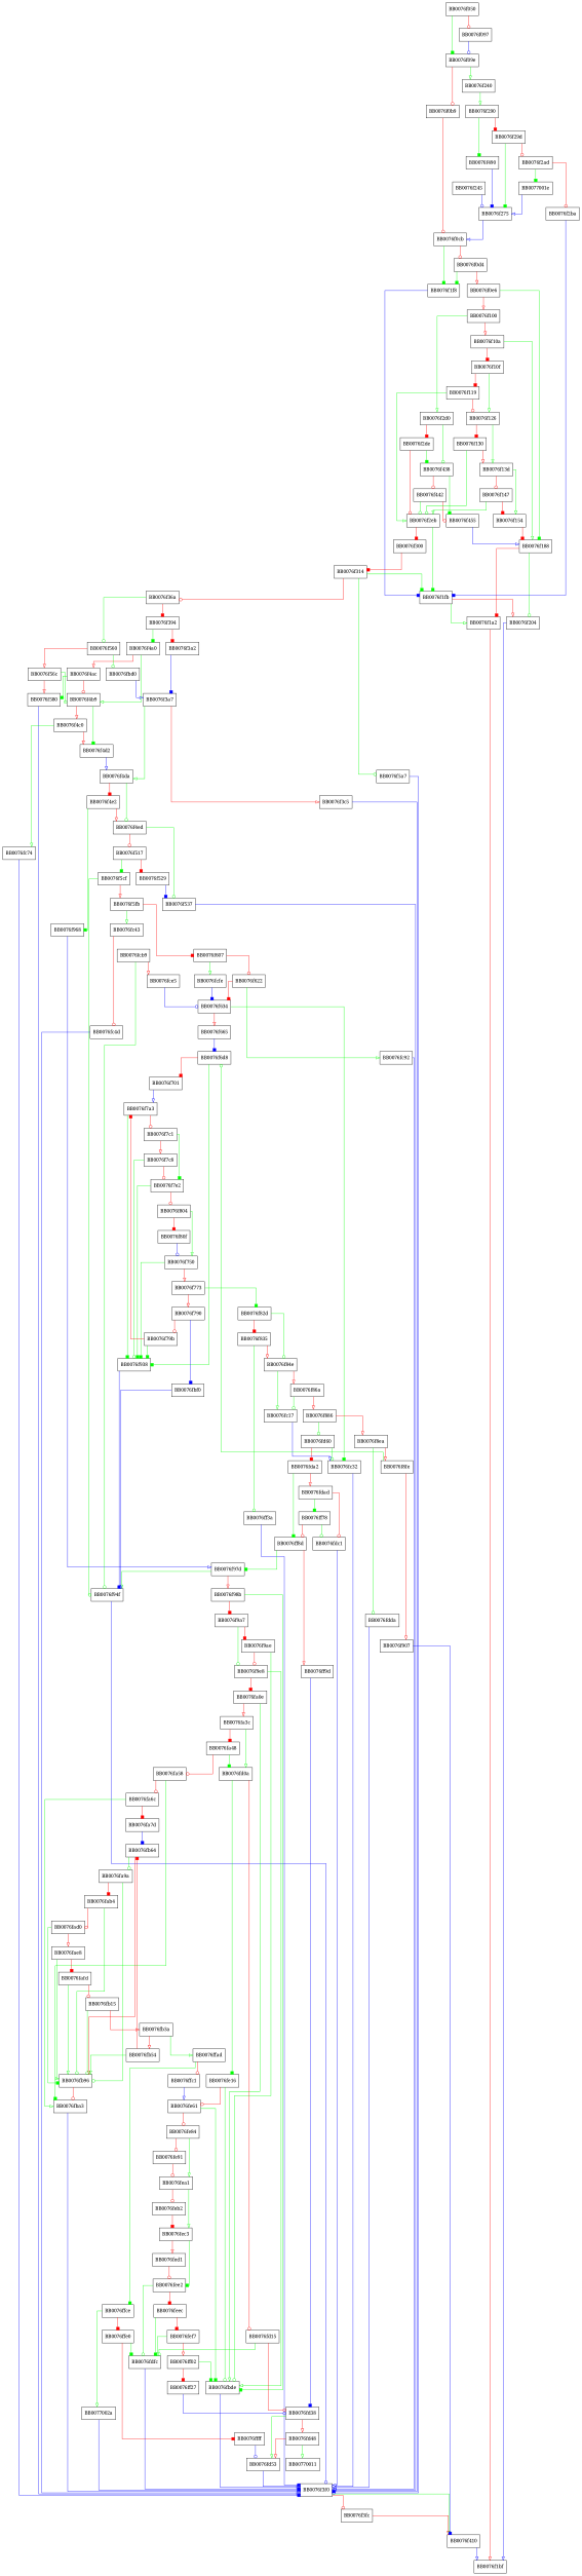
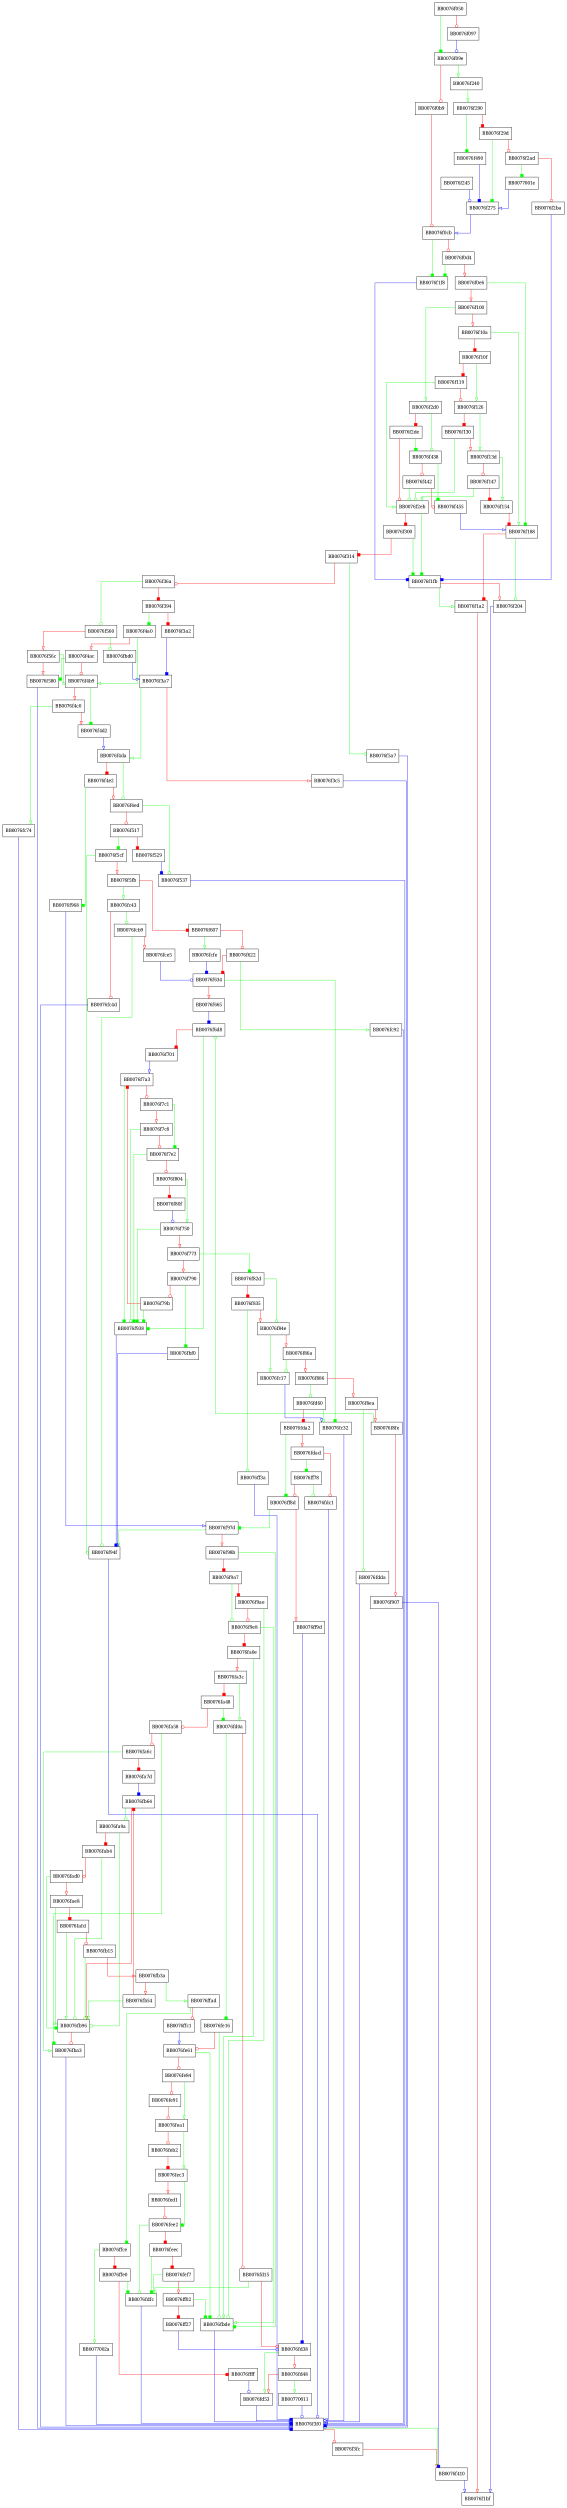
  digraph {
    fontname="Noto Serif"
    splines=ortho
    node [fontname="Noto Serif" shape=box]
    edge [arrowhead=box color=red fontname="Noto Serif"]
    BB0076f050
    BB0076f09e
    BB0076f097
    BB0076f240
    BB0076f0b9
    BB0076f290
    BB0076f0cb
    BB0076f490
    BB0076f29d
    BB0076f245
    BB0076f275
    BB0076f1f8
    BB0076f0d4
    BB0076f1fb
    BB0076f0e6
    BB0076f204
    BB0076f1a2
    BB0076f188
    BB0076f100
    BB0076f2d0
    BB0076f10a
    BB0076f1bf
    BB0076f438
    BB0076f2de
    BB0076f10f
    BB0076f455
    BB0076f442
    BB0076f2eb
    BB0076f126
    BB0076f119
    BB0076f13d
    BB0076f130
    BB0076f154
    BB0076f147
    BB0076f300
    BB0076f314
    BB0076f2ad
    BB0077001e
    BB0076f2ba
    BB0076f5a7
    BB0076f36a
    BB0076f3f0
    BB0076f560
    BB0076f394
    BB0076f410
    BB0076f3fc
    BB0076fbd0
    BB0076f56c
    BB0076f4a0
    BB0076f3a2
    BB0076f3a7
    BB0076f4b9
    BB0076f580
    BB0076f4ac
    BB0076f4d2
    BB0076f4c0
    BB0076f4da
    BB0076f3c5
    BB0076f4ed
    BB0076f4e2
    BB0076f537
    BB0076f517
    BB0076f968
    BB0076fc74
    BB0076f5cf
    BB0076f529
    BB0076f97d
    BB0076f94f
    BB0076f98b
    BB0076f5fb
    BB0076fc43
    BB0076f607
    BB0076fcb9
    BB0076fc4d
    BB0076fcfe
    BB0076f622
    BB0076fce5
    BB0076f634
    BB0076fc92
    BB0076fc32
    BB0076f665
    BB0076f6d8
    BB0076f938
    BB0076f701
    BB0076f7a3
    BB0076f7c1
    BB0076f7e2
    BB0076f7c8
    BB0076f750
    BB0076f773
    BB0076f82d
    BB0076f790
    BB0076f84e
    BB0076f835
    BB0076fbf0
    BB0076f79b
    BB0076fc17
    BB0076f86a
    BB0076ff3a
    BB0076f804
    BB0076f80f
    BB0076f886
    BB0076fd60
    BB0076f8ea
    BB0076fda2
    BB0076fdda
    BB0076f8fe
    BB0076ff8d
    BB0076fdad
    BB0076f907
    BB0076fbde
    BB0076f9a7
    BB0076f9e8
    BB0076f9ae
    BB0076fa0e
    BB0076fa3c
    BB0076fd0a
    BB0076fa48
    BB0076fe16
    BB0076fd15
    BB0076fa58
    BB0076fe61
    BB0076fdfc
    BB0076fd38
    BB0076fba3
    BB0076fa6c
    BB0076fa7d
    BB0076fb64
    BB0076fa9a
    BB0076fb96
    BB0076fab4
    BB0076fad0
    BB0076fae8
    BB0076fafd
    BB0076fb15
    BB0076fb3a
    BB0076ffad
    BB0076fb54
    BB0076ffce
    BB0076ffc1
    BB0077002a
    BB0076ffe0
    BB0076fe84
    BB0076fd53
    BB0076fd48
    BB00770011
    BB0076ff9d
    BB0076ff78
    BB0076fdc1
    BB0076fea1
    BB0076fe91
    BB0076fec3
    BB0076feb2
    BB0076fee2
    BB0076fed1
    BB0076feec
    BB0076fef7
    BB0076ff02
    BB0076ff27
    BB0076ffff
    BB0076f050 -> BB0076f09e [color=green]
    BB0076f050 -> BB0076f097 [arrowhead=odot]
    BB0076f09e -> BB0076f240 [arrowhead=onormal color=green]
    BB0076f09e -> BB0076f0b9 [arrowhead=odot]
    BB0076f097 -> BB0076f09e [arrowhead=odot color=blue]
    BB0076f240 -> BB0076f290 [arrowhead=onormal color=green]
    BB0076f0b9 -> BB0076f0cb [arrowhead=odot]
    BB0076f290 -> BB0076f490 [color=green]
    BB0076f290 -> BB0076f29d
    BB0076f0cb -> BB0076f1f8 [color=green]
    BB0076f0cb -> BB0076f0d4 [arrowhead=odot]
    BB0076f490 -> BB0076f275 [color=blue]
    BB0076f29d -> BB0076f275 [color=green]
    BB0076f29d -> BB0076f2ad [arrowhead=odot]
    BB0076f245 -> BB0076f275 [arrowhead=odot color=blue]
    BB0076f275 -> BB0076f0cb [arrowhead=onormal color=blue]
    BB0076f1f8 -> BB0076f1fb [color=blue]
    BB0076f0d4 -> BB0076f1f8 [color=green]
    BB0076f0d4 -> BB0076f0e6 [arrowhead=onormal]
    BB0076f1fb -> BB0076f204 [arrowhead=onormal]
    BB0076f1fb -> BB0076f1a2 [arrowhead=onormal color=green]
    BB0076f0e6 -> BB0076f188 [color=green]
    BB0076f0e6 -> BB0076f100 [arrowhead=onormal]
    BB0076f204 -> BB0076f1bf [arrowhead=onormal color=blue]
    BB0076f1a2 -> BB0076f1bf [arrowhead=onormal]
    BB0076f188 -> BB0076f204 [arrowhead=odot color=green]
    BB0076f188 -> BB0076f1a2
    BB0076f100 -> BB0076f2d0 [arrowhead=onormal color=green]
    BB0076f100 -> BB0076f10a [arrowhead=onormal]
    BB0076f2d0 -> BB0076f438 [arrowhead=odot color=green]
    BB0076f2d0 -> BB0076f2de
    BB0076f10a -> BB0076f188 [arrowhead=onormal color=green]
    BB0076f10a -> BB0076f10f
    BB0076f438 -> BB0076f455 [color=green]
    BB0076f438 -> BB0076f442 [arrowhead=odot]
    BB0076f2de -> BB0076f438 [color=green]
    BB0076f2de -> BB0076f2eb [arrowhead=odot]
    BB0076f10f -> BB0076f126 [arrowhead=onormal color=green]
    BB0076f10f -> BB0076f119
    BB0076f455 -> BB0076f188 [arrowhead=onormal color=blue]
    BB0076f442 -> BB0076f455 [arrowhead=odot]
    BB0076f442 -> BB0076f2eb [arrowhead=odot color=green]
    BB0076f2eb -> BB0076f1fb [color=green]
    BB0076f2eb -> BB0076f300
    BB0076f126 -> BB0076f13d [arrowhead=onormal color=green]
    BB0076f126 -> BB0076f130
    BB0076f119 -> BB0076f2eb [arrowhead=onormal color=green]
    BB0076f119 -> BB0076f126 [arrowhead=odot]
    BB0076f13d -> BB0076f154 [arrowhead=onormal color=green]
    BB0076f13d -> BB0076f147 [arrowhead=odot]
    BB0076f130 -> BB0076f2eb [arrowhead=odot color=green]
    BB0076f130 -> BB0076f13d [arrowhead=onormal]
    BB0076f154 -> BB0076f188
    BB0076f147 -> BB0076f2eb [arrowhead=onormal color=green]
    BB0076f147 -> BB0076f154
-   BB0076f314 -> BB0076f1fb [color=green]
+   BB0076f300 -> BB0076f1fb [color=green]
    BB0076f300 -> BB0076f314
    BB0076f314 -> BB0076f5a7 [arrowhead=odot color=green]
    BB0076f314 -> BB0076f36a [arrowhead=odot]
    BB0076f2ad -> BB0077001e [color=green]
    BB0076f2ad -> BB0076f2ba [arrowhead=odot]
    BB0077001e -> BB0076f275 [arrowhead=onormal color=blue]
    BB0076f2ba -> BB0076f1fb [color=blue]
    BB0076f5a7 -> BB0076f3f0 [arrowhead=odot color=blue]
    BB0076f36a -> BB0076f560 [arrowhead=odot color=green]
    BB0076f36a -> BB0076f394
    BB0076f3f0 -> BB0076f410 [arrowhead=onormal color=green]
    BB0076f3f0 -> BB0076f3fc [arrowhead=odot]
    BB0076f560 -> BB0076fbd0 [arrowhead=odot color=green]
    BB0076f560 -> BB0076f56c [arrowhead=onormal]
    BB0076f394 -> BB0076f4a0 [color=green]
    BB0076f394 -> BB0076f3a2
    BB0076f410 -> BB0076f1bf [arrowhead=onormal color=blue]
    BB0076f3fc -> BB0076f410 [arrowhead=onormal]
    BB0076fbd0 -> BB0076f3a7 [arrowhead=onormal color=blue]
    BB0076f56c -> BB0076f4b9 [arrowhead=odot color=green]
    BB0076f56c -> BB0076f580 [arrowhead=onormal]
    BB0076f4a0 -> BB0076f4b9 [arrowhead=onormal color=green]
    BB0076f4a0 -> BB0076f4ac [arrowhead=onormal]
    BB0076f3a2 -> BB0076f3a7 [color=blue]
    BB0076f3a7 -> BB0076f4da [arrowhead=onormal color=green]
    BB0076f3a7 -> BB0076f3c5 [arrowhead=onormal]
    BB0076f4b9 -> BB0076f4d2 [color=green]
    BB0076f4b9 -> BB0076f4c0 [arrowhead=onormal]
    BB0076f580 -> BB0076f3f0 [arrowhead=onormal color=blue]
    BB0076f4ac -> BB0076f4b9 [arrowhead=odot]
    BB0076f4ac -> BB0076f580 [color=green]
    BB0076f4d2 -> BB0076f4da [arrowhead=onormal color=blue]
    BB0076f4c0 -> BB0076f4d2 [arrowhead=onormal]
    BB0076f4c0 -> BB0076fc74 [arrowhead=onormal color=green]
    BB0076f4da -> BB0076f4ed [arrowhead=odot color=green]
    BB0076f4da -> BB0076f4e2
    BB0076f3c5 -> BB0076f3f0 [color=blue]
    BB0076f4ed -> BB0076f537 [arrowhead=odot color=green]
    BB0076f4ed -> BB0076f517 [arrowhead=odot]
    BB0076f4e2 -> BB0076f4ed [arrowhead=onormal]
    BB0076f4e2 -> BB0076f968 [color=green]
    BB0076f537 -> BB0076f3f0 [arrowhead=onormal color=blue]
    BB0076f517 -> BB0076f5cf [color=green]
    BB0076f517 -> BB0076f529
    BB0076f968 -> BB0076f97d [arrowhead=onormal color=blue]
    BB0076fc74 -> BB0076f3f0 [color=blue]
    BB0076f5cf -> BB0076f94f [arrowhead=odot color=green]
    BB0076f5cf -> BB0076f5fb [arrowhead=onormal]
    BB0076f529 -> BB0076f537 [color=blue]
    BB0076f97d -> BB0076f94f [arrowhead=onormal color=green]
    BB0076f97d -> BB0076f98b [arrowhead=onormal]
    BB0076f94f -> BB0076f3f0 [arrowhead=odot color=blue]
    BB0076f98b -> BB0076fbde [color=green]
    BB0076f98b -> BB0076f9a7
    BB0076f5fb -> BB0076fc43 [arrowhead=onormal color=green]
    BB0076f5fb -> BB0076f607
+   BB0076fc43 -> BB0076fcb9 [arrowhead=odot color=green]
    BB0076fc43 -> BB0076fc4d [arrowhead=odot]
    BB0076f607 -> BB0076fcfe [arrowhead=onormal color=green]
    BB0076f607 -> BB0076f622 [arrowhead=odot]
    BB0076fcb9 -> BB0076f94f [arrowhead=odot color=green]
    BB0076fcb9 -> BB0076fce5 [arrowhead=onormal]
    BB0076fc4d -> BB0076f3f0 [arrowhead=onormal color=blue]
    BB0076fcfe -> BB0076f634 [color=blue]
    BB0076f622 -> BB0076f634
    BB0076f622 -> BB0076fc92 [arrowhead=onormal color=green]
    BB0076fce5 -> BB0076f634 [arrowhead=odot color=blue]
    BB0076f634 -> BB0076fc32 [color=green]
    BB0076f634 -> BB0076f665 [arrowhead=onormal]
    BB0076fc92 -> BB0076f3f0 [arrowhead=onormal color=blue]
    BB0076fc32 -> BB0076f3f0 [arrowhead=odot color=blue]
    BB0076f665 -> BB0076f6d8 [color=blue]
    BB0076f6d8 -> BB0076f938 [color=green]
    BB0076f6d8 -> BB0076f701
    BB0076f938 -> BB0076f94f [color=blue]
    BB0076f701 -> BB0076f7a3 [arrowhead=onormal color=blue]
    BB0076f7a3 -> BB0076f938 [color=green]
    BB0076f7a3 -> BB0076f7c1 [arrowhead=odot]
    BB0076f7c1 -> BB0076f7e2 [color=green]
    BB0076f7c1 -> BB0076f7c8 [arrowhead=onormal]
    BB0076f7e2 -> BB0076f938 [color=green]
    BB0076f7e2 -> BB0076f804 [arrowhead=odot]
    BB0076f7c8 -> BB0076f938 [arrowhead=odot color=green]
    BB0076f7c8 -> BB0076f7e2 [arrowhead=odot]
    BB0076f750 -> BB0076f938 [color=green]
    BB0076f750 -> BB0076f773 [arrowhead=onormal]
    BB0076f773 -> BB0076f82d [color=green]
    BB0076f773 -> BB0076f790 [arrowhead=onormal]
    BB0076f82d -> BB0076f84e [arrowhead=odot color=green]
    BB0076f82d -> BB0076f835
-   BB0076f790 -> BB0076fbf0 [color=blue]
+   BB0076f790 -> BB0076fbf0 [color=green]
    BB0076f790 -> BB0076f79b [arrowhead=odot]
    BB0076f84e -> BB0076fc17 [arrowhead=onormal color=green]
    BB0076f84e -> BB0076f86a [arrowhead=onormal]
    BB0076f835 -> BB0076f84e [arrowhead=onormal]
    BB0076f835 -> BB0076ff3a [arrowhead=odot color=green]
    BB0076fbf0 -> BB0076f94f [arrowhead=odot color=blue]
    BB0076f79b -> BB0076f938 [color=green]
    BB0076f79b -> BB0076f7a3
    BB0076fc17 -> BB0076fc32 [arrowhead=onormal color=blue]
    BB0076f86a -> BB0076fc17 [arrowhead=odot color=green]
    BB0076f86a -> BB0076f886 [arrowhead=onormal]
    BB0076ff3a -> BB0076f3f0 [color=blue]
    BB0076f804 -> BB0076f750 [arrowhead=onormal color=green]
    BB0076f804 -> BB0076f80f
    BB0076f80f -> BB0076f750 [arrowhead=odot color=blue]
    BB0076f886 -> BB0076fd60 [arrowhead=odot color=green]
    BB0076f886 -> BB0076f8ea [arrowhead=onormal]
    BB0076fd60 -> BB0076fc32 [arrowhead=odot color=green]
    BB0076fd60 -> BB0076fda2
    BB0076f8ea -> BB0076fdda [arrowhead=odot color=green]
    BB0076f8ea -> BB0076f8fe [arrowhead=onormal]
    BB0076fda2 -> BB0076ff8d [color=green]
    BB0076fda2 -> BB0076fdad [arrowhead=onormal]
    BB0076fdda -> BB0076f3f0 [arrowhead=onormal color=blue]
    BB0076f8fe -> BB0076f6d8 [arrowhead=odot color=green]
    BB0076f8fe -> BB0076f907 [arrowhead=onormal]
    BB0076ff8d -> BB0076f97d [color=green]
    BB0076ff8d -> BB0076ff9d [arrowhead=onormal]
    BB0076fdad -> BB0076ff78 [color=green]
    BB0076fdad -> BB0076fdc1 [arrowhead=odot]
    BB0076f907 -> BB0076f410 [color=blue]
    BB0076fbde -> BB0076f3f0 [arrowhead=onormal color=blue]
    BB0076f9a7 -> BB0076f9e8 [arrowhead=odot color=green]
    BB0076f9a7 -> BB0076f9ae
    BB0076f9e8 -> BB0076fbde [arrowhead=onormal color=green]
    BB0076f9e8 -> BB0076fa0e
    BB0076f9ae -> BB0076fbde [arrowhead=odot color=green]
    BB0076f9ae -> BB0076f9e8 [arrowhead=odot]
    BB0076fa0e -> BB0076fbde [arrowhead=onormal color=green]
    BB0076fa0e -> BB0076fa3c [arrowhead=onormal]
    BB0076fa3c -> BB0076fd0a [arrowhead=onormal color=green]
    BB0076fa3c -> BB0076fa48
    BB0076fd0a -> BB0076fe16 [color=green]
    BB0076fd0a -> BB0076fd15 [arrowhead=odot]
    BB0076fa48 -> BB0076fd0a [color=green]
    BB0076fa48 -> BB0076fa58 [arrowhead=odot]
    BB0076fe16 -> BB0076fbde [arrowhead=odot color=green]
    BB0076fe16 -> BB0076fe61 [arrowhead=odot]
    BB0076fd15 -> BB0076fdfc [arrowhead=odot color=green]
    BB0076fd15 -> BB0076fd38 [arrowhead=odot]
    BB0076fa58 -> BB0076fba3 [color=green]
    BB0076fa58 -> BB0076fa6c [arrowhead=odot]
    BB0076fe61 -> BB0076fbde [color=green]
    BB0076fe61 -> BB0076fe84 [arrowhead=odot]
    BB0076fdfc -> BB0076f3f0 [color=blue]
    BB0076fd38 -> BB0076fd53 [arrowhead=onormal color=green]
    BB0076fd38 -> BB0076fd48 [arrowhead=onormal]
    BB0076fba3 -> BB0076f3f0 [arrowhead=odot color=blue]
    BB0076fa6c -> BB0076fba3 [arrowhead=onormal color=green]
    BB0076fa6c -> BB0076fa7d
    BB0076fa7d -> BB0076fb64 [color=blue]
    BB0076fb64 -> BB0076fa9a [arrowhead=odot color=green]
    BB0076fb64 -> BB0076fb96 [arrowhead=onormal]
    BB0076fa9a -> BB0076fb96 [arrowhead=odot color=green]
    BB0076fa9a -> BB0076fab4
    BB0076fb96 -> BB0076fba3 [arrowhead=odot]
    BB0076fab4 -> BB0076fb96 [arrowhead=odot color=green]
    BB0076fab4 -> BB0076fad0 [arrowhead=odot]
    BB0076fad0 -> BB0076fb96 [color=green]
    BB0076fad0 -> BB0076fae8 [arrowhead=onormal]
    BB0076fae8 -> BB0076fb96 [arrowhead=onormal color=green]
    BB0076fae8 -> BB0076fafd
    BB0076fafd -> BB0076fb96 [arrowhead=onormal color=green]
    BB0076fafd -> BB0076fb15 [arrowhead=odot]
    BB0076fb15 -> BB0076fb96 [arrowhead=odot color=green]
    BB0076fb15 -> BB0076fb3a [arrowhead=onormal]
    BB0076fb3a -> BB0076ffad [arrowhead=onormal color=green]
    BB0076fb3a -> BB0076fb54 [arrowhead=onormal]
    BB0076ffad -> BB0076ffce [color=green]
    BB0076ffad -> BB0076ffc1 [arrowhead=odot]
    BB0076fb54 -> BB0076fb64
    BB0076fb54 -> BB0076fb96 [arrowhead=onormal color=green]
    BB0076ffce -> BB0077002a [arrowhead=onormal color=green]
    BB0076ffce -> BB0076ffe0
    BB0076ffc1 -> BB0076fe61 [arrowhead=onormal color=blue]
    BB0077002a -> BB0076f3f0 [color=blue]
    BB0076ffe0 -> BB0076fdfc [color=green]
    BB0076ffe0 -> BB0076ffff
    BB0076fe84 -> BB0076fea1 [arrowhead=onormal color=green]
    BB0076fe84 -> BB0076fe91 [arrowhead=odot]
    BB0076fd53 -> BB0076f3f0 [arrowhead=onormal color=blue]
    BB0076fd48 -> BB0076fd53 [arrowhead=onormal]
    BB0076fd48 -> BB00770011 [arrowhead=onormal color=green]
+   BB00770011 -> BB0076f3f0 [arrowhead=odot color=blue]
    BB0076ff9d -> BB0076fd38 [color=blue]
    BB0076ff78 -> BB0076ff8d [arrowhead=odot]
    BB0076ff78 -> BB0076fdc1 [arrowhead=odot color=green]
    BB0076fdc1 -> BB0076f3f0 [arrowhead=onormal color=blue]
    BB0076fea1 -> BB0076fec3 [arrowhead=onormal color=green]
    BB0076fea1 -> BB0076feb2 [arrowhead=odot]
    BB0076fe91 -> BB0076fea1 [arrowhead=odot]
    BB0076fec3 -> BB0076fee2 [color=green]
    BB0076fec3 -> BB0076fed1 [arrowhead=onormal]
    BB0076feb2 -> BB0076fec3
    BB0076fee2 -> BB0076fdfc [arrowhead=odot color=green]
    BB0076fee2 -> BB0076feec
    BB0076fed1 -> BB0076fee2 [arrowhead=odot]
    BB0076feec -> BB0076fdfc [color=green]
    BB0076feec -> BB0076fef7
    BB0076fef7 -> BB0076fdfc [arrowhead=odot color=green]
    BB0076fef7 -> BB0076ff02 [arrowhead=onormal]
    BB0076ff02 -> BB0076fbde [color=green]
    BB0076ff02 -> BB0076ff27
    BB0076ff27 -> BB0076fd38 [arrowhead=odot color=blue]
    BB0076ffff -> BB0076fd53 [arrowhead=odot color=blue]
  }
